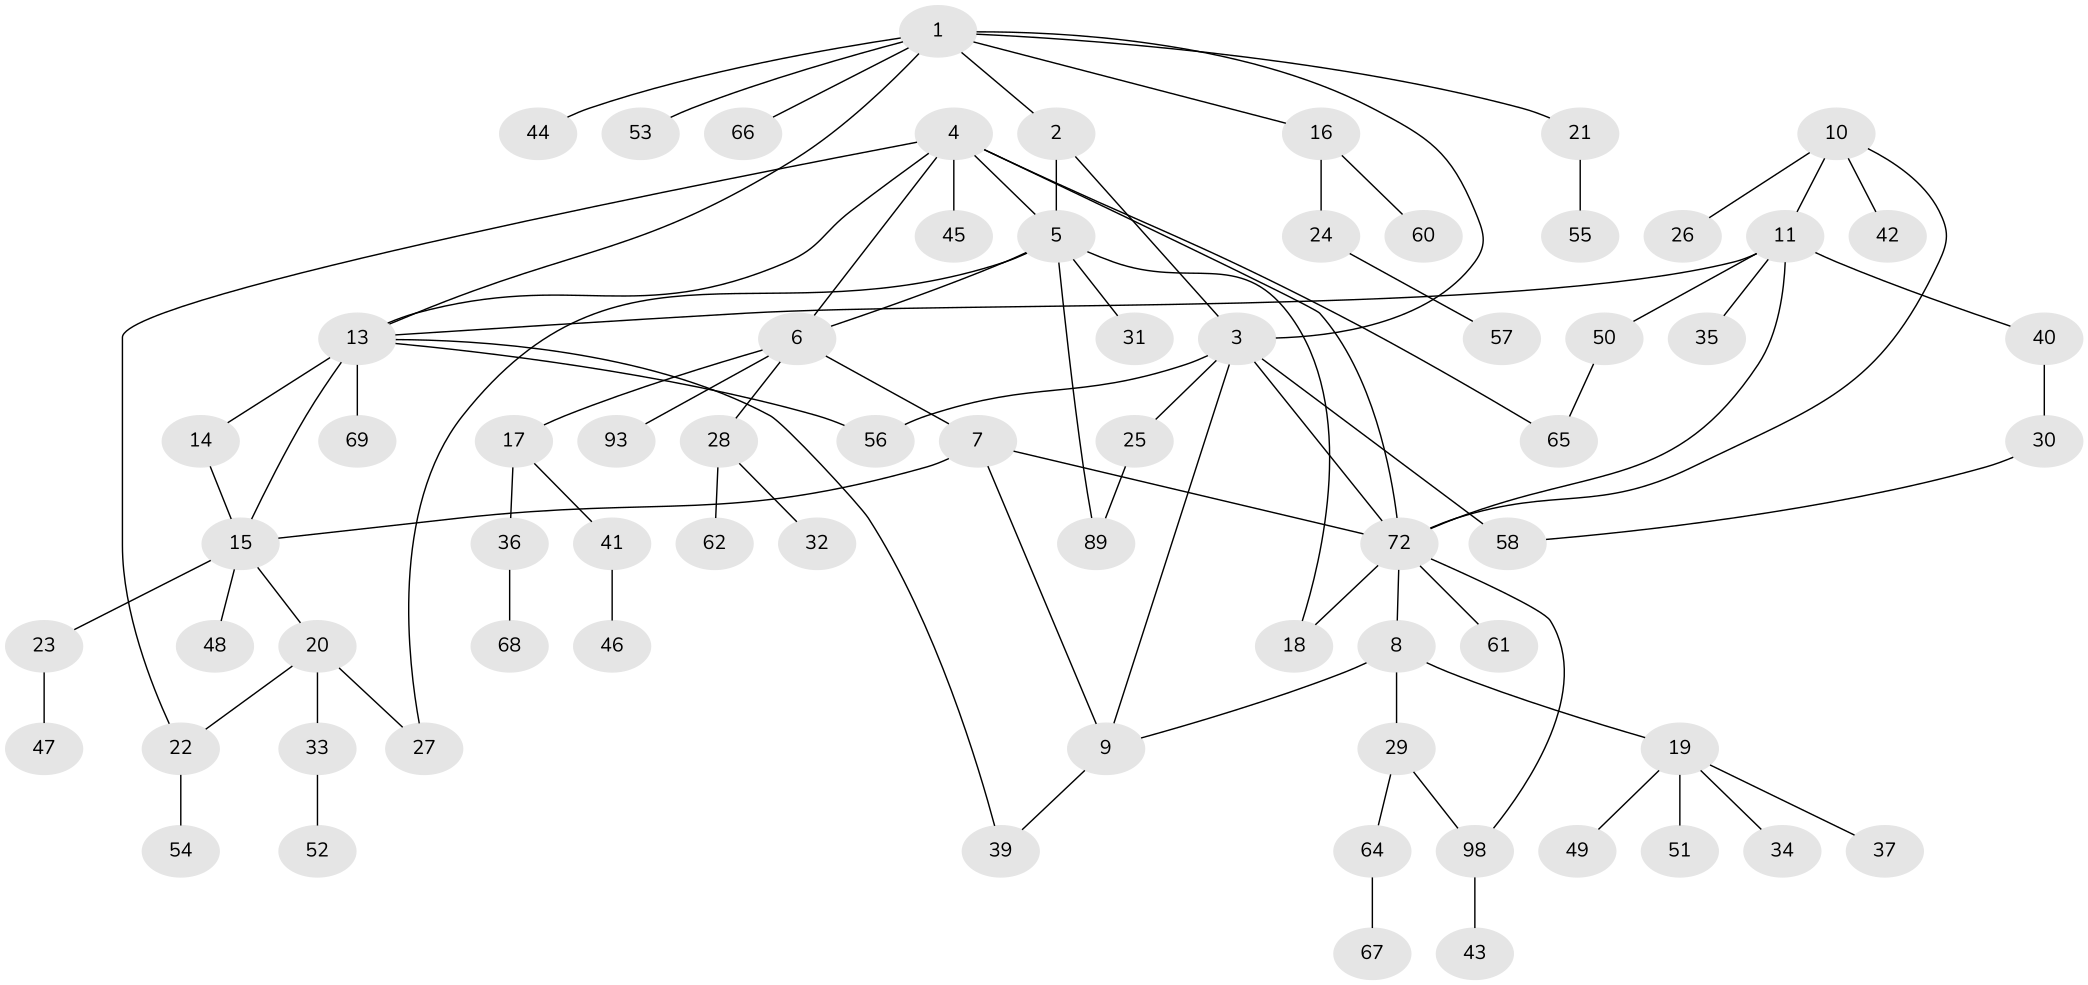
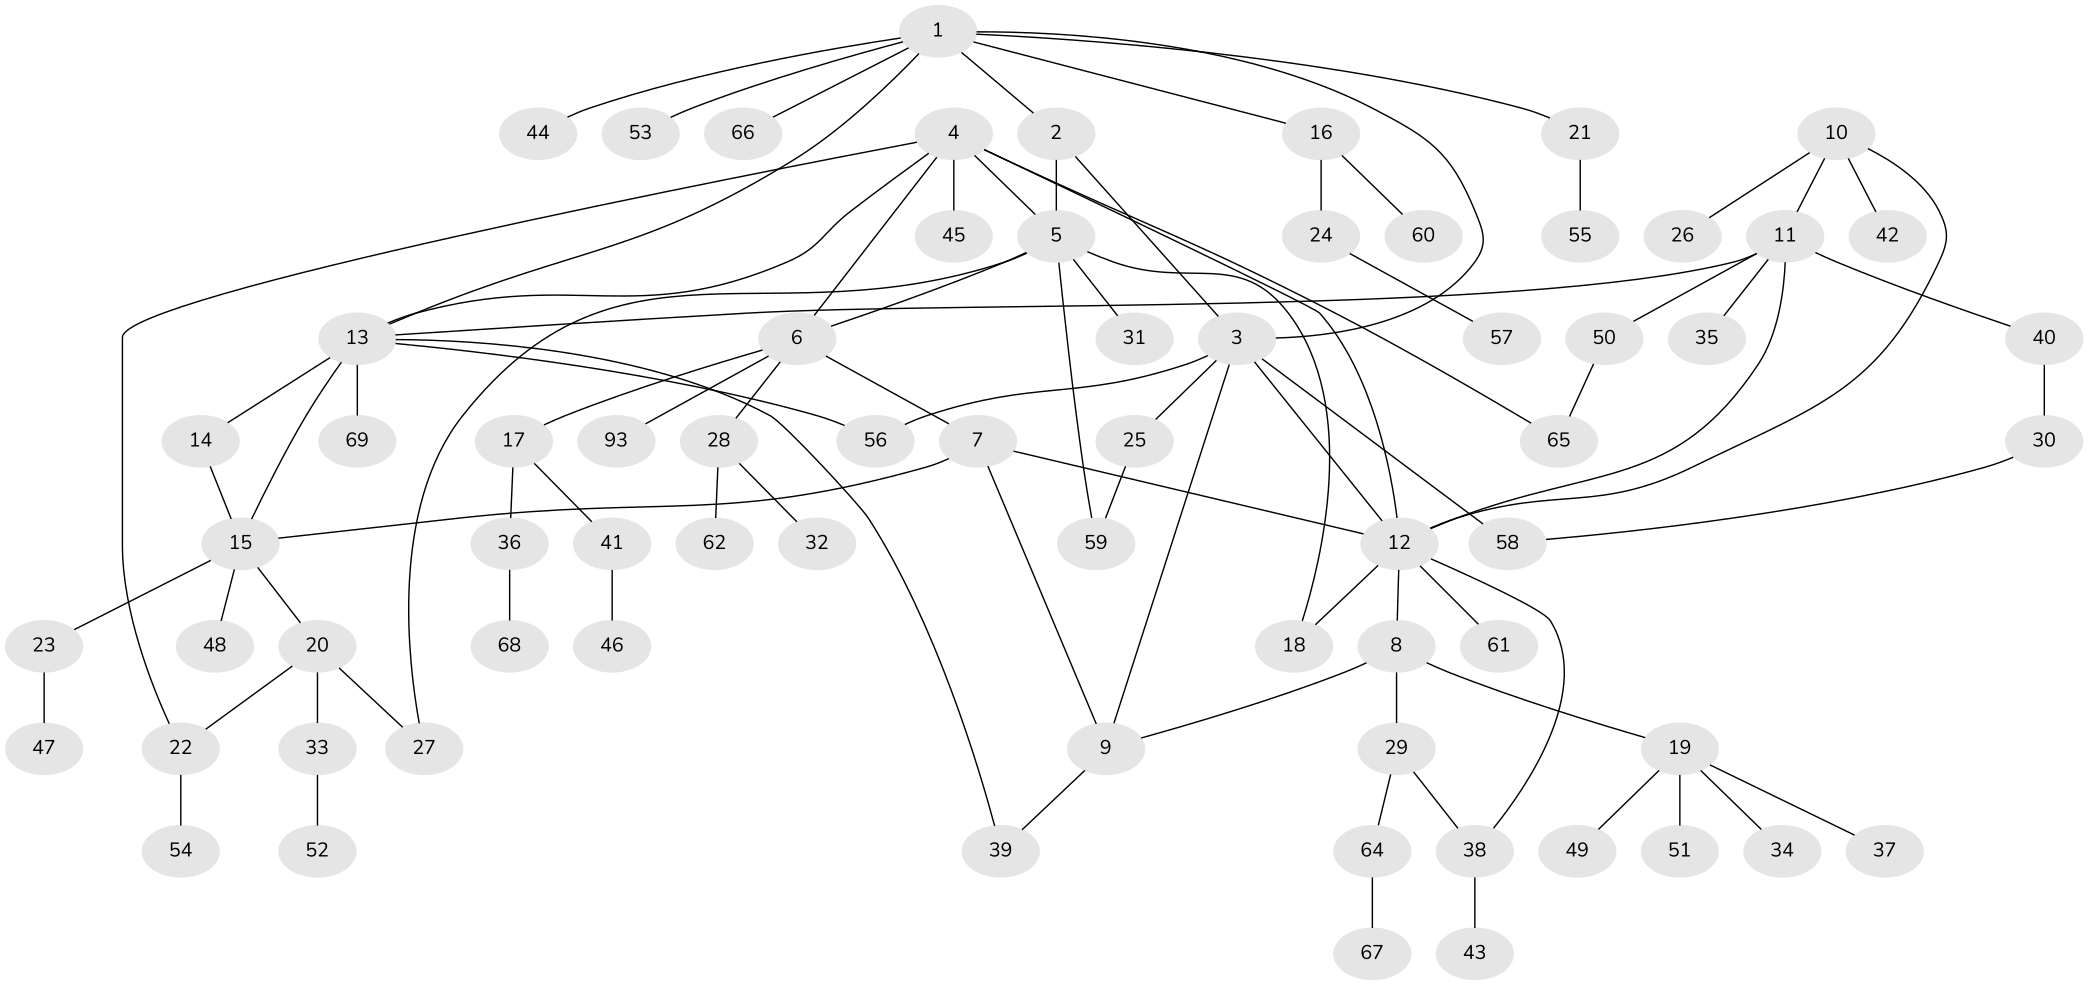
  graph {
    fontname=Nunito
    node [color=gray90 fontname=Nunito style=filled]
    edge [fontname=Nunito]
    1
    2
    3
    13
    16
    21
    44
    53
    66
    5
    9
-   12 [label=72]
+   12
    25
    56
    58
    15
    39
    14
    69
    24
    60
    55
    6
    18
    27
    31
-   59 [label=89]
+   59
    8
-   38 [label=98]
+   38
    61
    4
    22
    45
    65
    7
    17
    28
    n38 [label=93]
    54
    36
    41
    32
    62
    19
    29
    20
    23
    48
    34
    37
    49
    51
    64
    10
    11
    26
    42
    35
    40
    50
    30
    43
    33
    47
    57
    68
    46
    52
    67
    1 -- 2
    1 -- 3
    1 -- 13
    1 -- 16
    1 -- 21
    1 -- 44
    1 -- 53
    1 -- 66
    2 -- 3
    2 -- 5
    3 -- 9
    3 -- 12
    3 -- 25
    3 -- 56
    3 -- 58
    13 -- 56
    13 -- 15
    13 -- 39
    13 -- 14
    13 -- 69
    16 -- 24
    16 -- 60
    21 -- 55
    5 -- 6
    5 -- 18
    5 -- 27
    5 -- 31
    5 -- 59
    9 -- 39
    12 -- 18
    12 -- 8
    12 -- 38
    12 -- 61
    25 -- 59
    15 -- 20
    15 -- 23
    15 -- 48
    14 -- 15
    24 -- 57
    6 -- 7
    6 -- 17
    6 -- 28
    6 -- n38
    8 -- 9
    8 -- 19
    8 -- 29
    38 -- 43
    4 -- 13
    4 -- 5
    4 -- 12
    4 -- 6
    4 -- 22
    4 -- 45
    4 -- 65
    22 -- 54
    7 -- 9
    7 -- 12
    7 -- 15
    17 -- 36
    17 -- 41
    28 -- 32
    28 -- 62
    36 -- 68
    41 -- 46
    19 -- 34
    19 -- 37
    19 -- 49
    19 -- 51
    29 -- 38
    29 -- 64
    20 -- 27
    20 -- 22
    20 -- 33
    23 -- 47
    64 -- 67
    10 -- 12
    10 -- 11
    10 -- 26
    10 -- 42
    11 -- 13
    11 -- 12
    11 -- 35
    11 -- 40
    11 -- 50
    40 -- 30
    50 -- 65
    30 -- 58
    33 -- 52
  }
